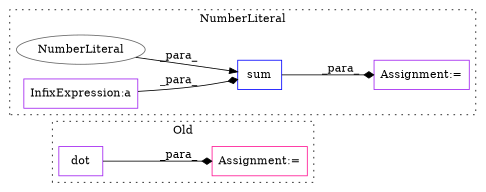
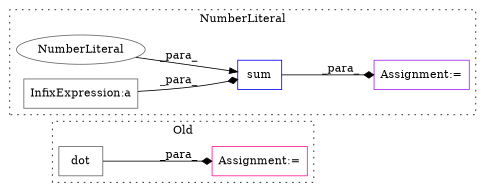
  digraph {
    rankdir=LR
    node [a=32 color=gray40 l=1 shape=box]
    edge [arrowhead=diamond]
-   n1 [color=purple l="4,1" label=dot s="12306,12378"]
+   n1 [l="4,1" label=dot s="12306,12378"]
    n2 [a=7 color=deeppink label="Assignment:=" s=12400]
    n3 [color=blue l="4,1" label=sum s="12237,12258"]
    n4 [a=7 color=purple label="Assignment:=" s=12214]
    n5 [a=34 label=NumberLiteral s=12257 shape=ellipse]
-   n6 [a=27 color=purple l=3 label="InfixExpression:a" s=12247]
+   n6 [a=27 l=3 label="InfixExpression:a" s=12247]
    subgraph cluster_1 {
      label=Old
      style=dotted
      n1
      n2
    }
    subgraph cluster_2 {
      label=NumberLiteral
      style=dotted
      n3
      n4
      n5
      n6
    }
    n1 -> n2 [label=_para_]
    n3 -> n4 [label=_para_]
    n5 -> n3 [arrowhead=normal label=_para_]
    n6 -> n3 [label=_para_]
  }
